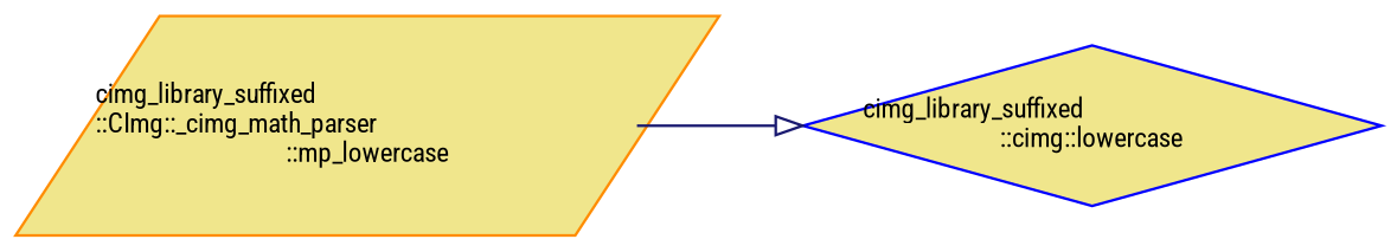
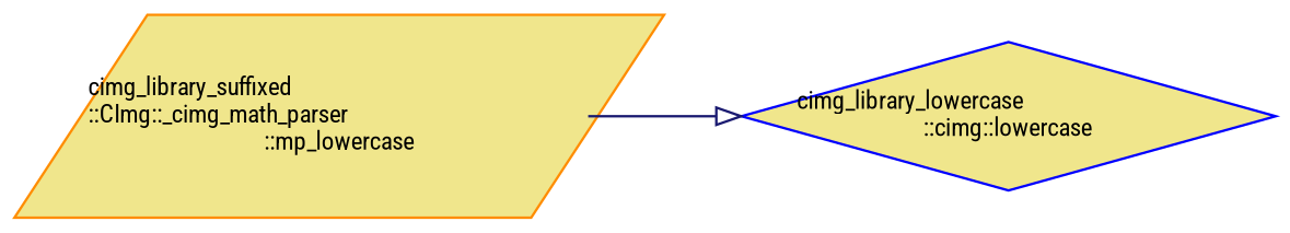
  digraph {
    rankdir=LR
    fontname="Roboto Condensed"
    node [fillcolor=khaki fontname="Roboto Condensed" fontsize=10 style=filled]
    n1 [color=darkorange fontcolor=black height=0.2 label="cimg_library_suffixed\l::CImg::_cimg_math_parser\l::mp_lowercase" shape=parallelogram width=0.4]
-   n2 [color=blue height=0.2 label="cimg_library_suffixed\l::cimg::lowercase" shape=diamond width=0.4]
+   n2 [color=blue height=0.2 label="cimg_library_lowercase\l::cimg::lowercase" shape=diamond width=0.4]
    n1 -> n2 [color=midnightblue fontname="Roboto Condensed" fontsize=10 labelfontname=Helvetica labelfontsize=10 style=solid arrowhead=onormal]
  }
